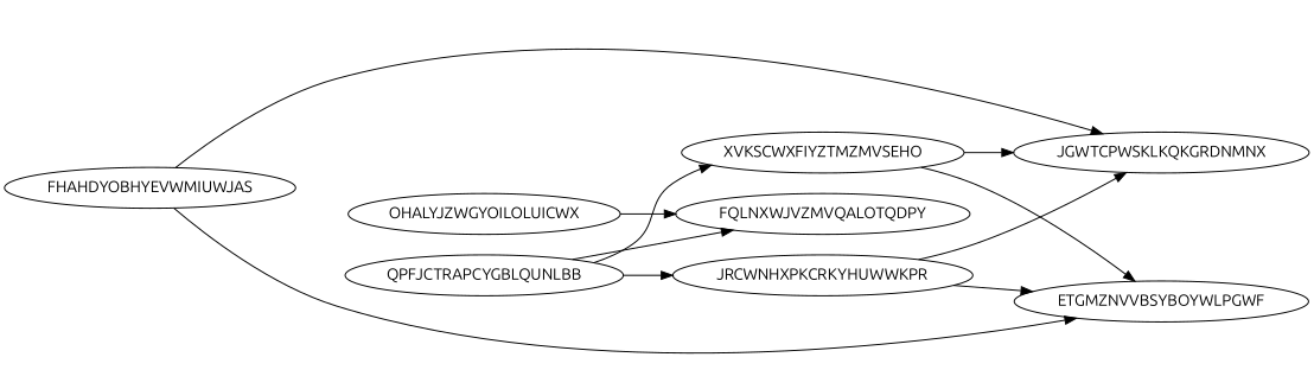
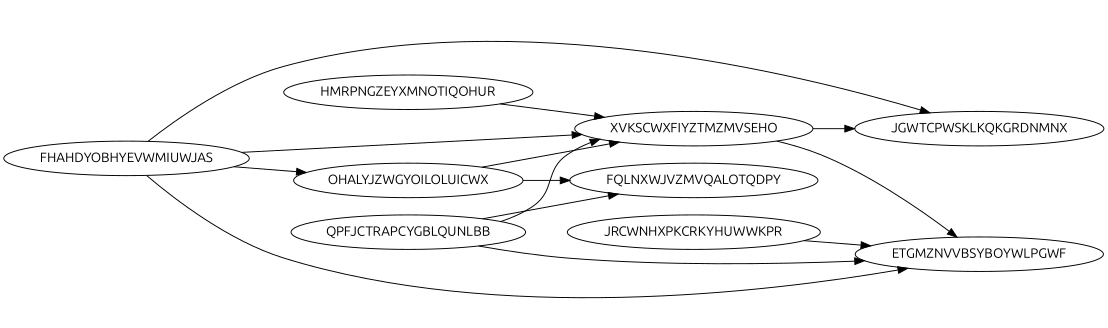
  digraph {
    fontname=Ubuntu
    rankdir=LR
    node [Processor=1 Start=0 Weight=18 fontname=Ubuntu]
    edge [Weight=12 fontname=Ubuntu]
    OHALYJZWGYOILOLUICWX [Start=18]
    FHAHDYOBHYEVWMIUWJAS
    XVKSCWXFIYZTMZMVSEHO [Start=36 Weight=17]
    JGWTCPWSKLKQKGRDNMNX [Processor=2 Start=79 Weight=14]
    ETGMZNVVBSYBOYWLPGWF [Start=68 Weight=14]
    FQLNXWJVZMVQALOTQDPY [Processor=2 Start=49]
    JRCWNHXPKCRKYHUWWKPR [Start=53 Weight=15]
+   HMRPNGZEYXMNOTIQOHUR [Processor=2 Weight=14]
    QPFJCTRAPCYGBLQUNLBB [Processor=3 Weight=12]
+   OHALYJZWGYOILOLUICWX -> XVKSCWXFIYZTMZMVSEHO
    OHALYJZWGYOILOLUICWX -> FQLNXWJVZMVQALOTQDPY [Weight=13]
+   FHAHDYOBHYEVWMIUWJAS -> OHALYJZWGYOILOLUICWX [Weight=15]
+   FHAHDYOBHYEVWMIUWJAS -> XVKSCWXFIYZTMZMVSEHO
    FHAHDYOBHYEVWMIUWJAS -> JGWTCPWSKLKQKGRDNMNX [Weight=17]
    FHAHDYOBHYEVWMIUWJAS -> ETGMZNVVBSYBOYWLPGWF [Weight=19]
    XVKSCWXFIYZTMZMVSEHO -> JGWTCPWSKLKQKGRDNMNX [Weight=18]
    XVKSCWXFIYZTMZMVSEHO -> ETGMZNVVBSYBOYWLPGWF [Weight=20]
-   JRCWNHXPKCRKYHUWWKPR -> JGWTCPWSKLKQKGRDNMNX [Weight=11]
    JRCWNHXPKCRKYHUWWKPR -> ETGMZNVVBSYBOYWLPGWF [Weight=20]
+   HMRPNGZEYXMNOTIQOHUR -> XVKSCWXFIYZTMZMVSEHO [Weight=17]
    QPFJCTRAPCYGBLQUNLBB -> XVKSCWXFIYZTMZMVSEHO [Weight=15]
    QPFJCTRAPCYGBLQUNLBB -> FQLNXWJVZMVQALOTQDPY
-   QPFJCTRAPCYGBLQUNLBB -> JRCWNHXPKCRKYHUWWKPR [Weight=20]
+   QPFJCTRAPCYGBLQUNLBB -> ETGMZNVVBSYBOYWLPGWF [Weight=20]
  }
